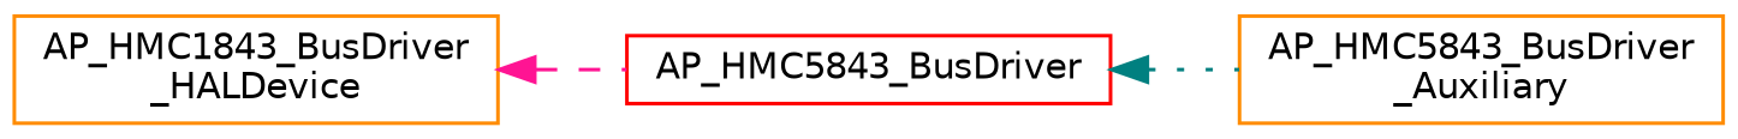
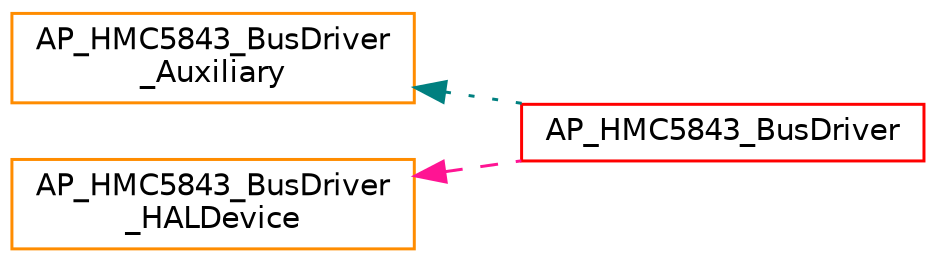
  digraph {
    rankdir=LR
    node [color=darkorange fillcolor=white fontname=Helvetica fontsize=10 shape=record style=filled]
    edge [dir=back fontname=Helvetica fontsize=10 labelfontname=Helvetica labelfontsize=10]
    n1 [color=red height=0.2 label=AP_HMC5843_BusDriver width=0.4]
    n2 [height=0.2 label="AP_HMC5843_BusDriver\l_Auxiliary" width=0.4]
-   n3 [height=0.2 label="AP_HMC1843_BusDriver\l_HALDevice" width=0.4]
-   n1 -> n2 [color=teal style=dotted]
+   n3 [height=0.2 label="AP_HMC5843_BusDriver\l_HALDevice" width=0.4]
+   n2 -> n1 [color=teal style=dotted]
    n3 -> n1 [color=deeppink style=dashed]
  }
